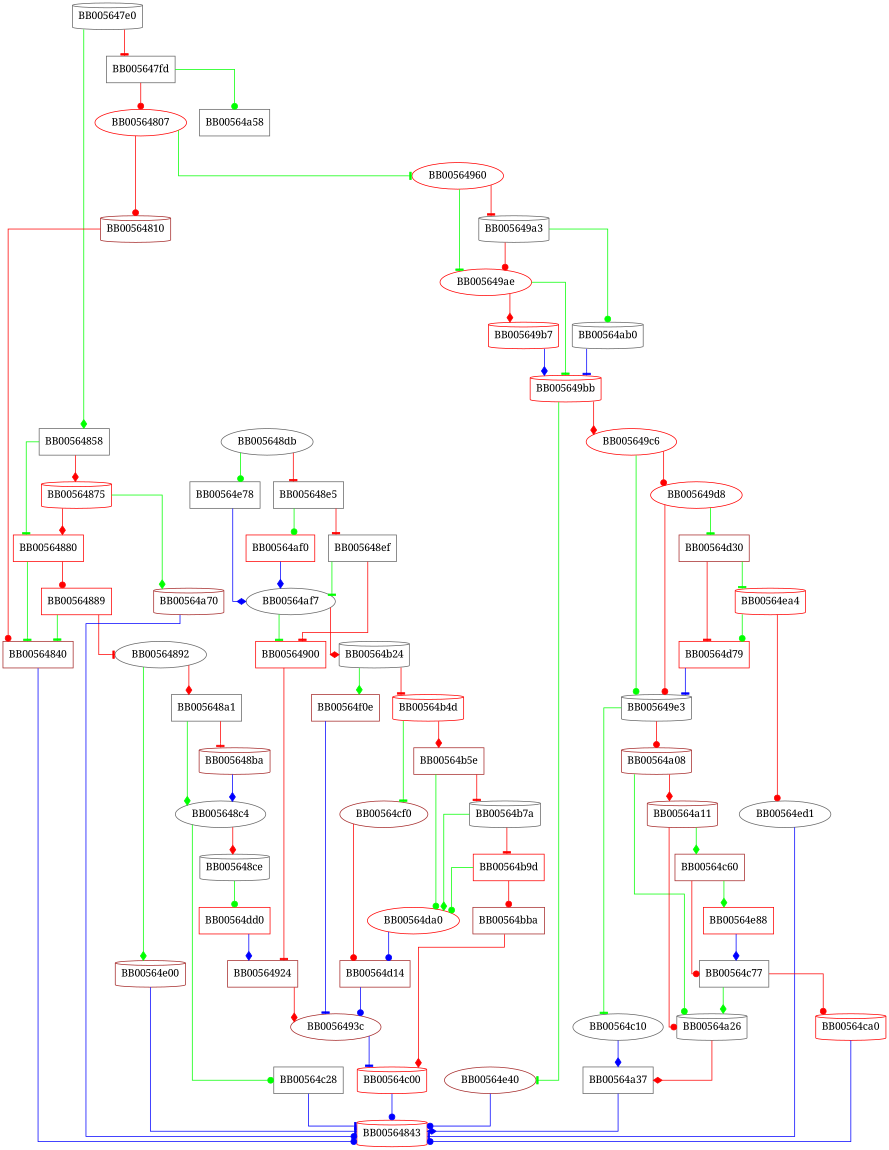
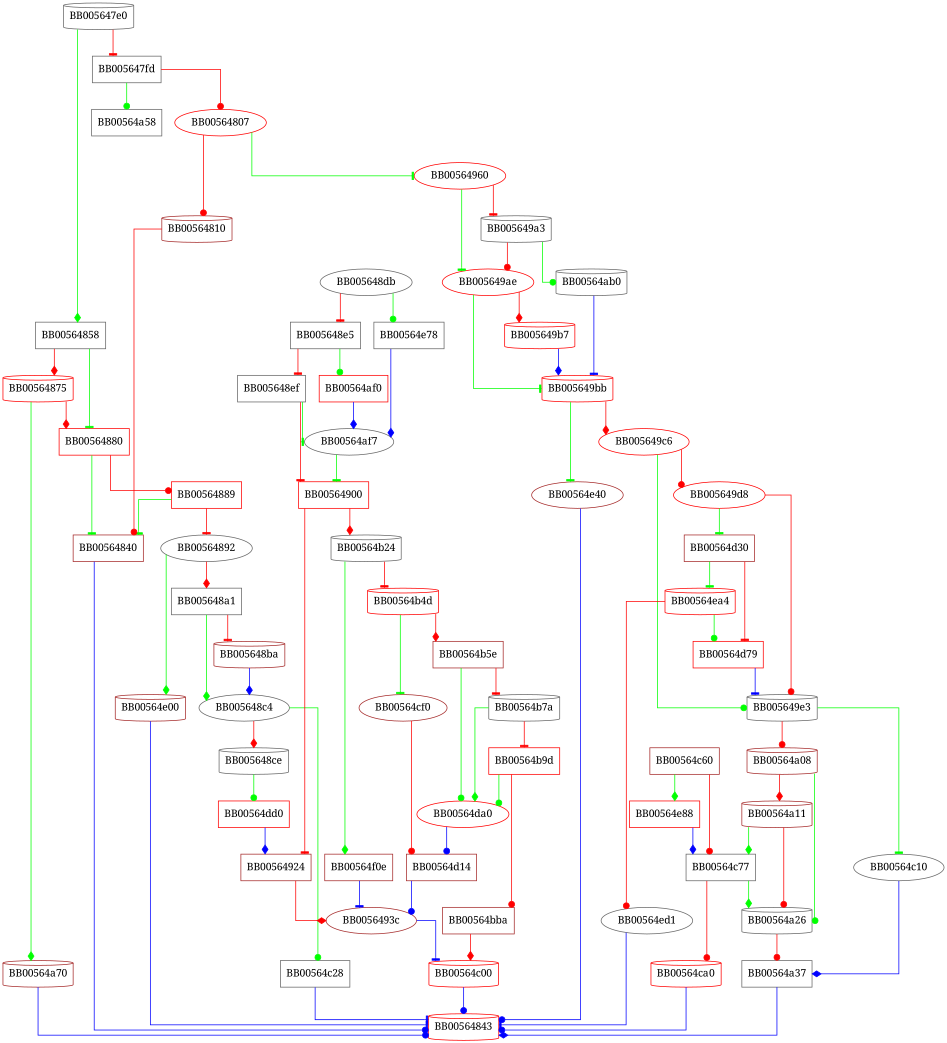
  digraph {
    fontname="Noto Serif"
    splines=ortho
    node [color=gray40 fontname="Noto Serif" shape=box]
    edge [arrowhead=tee color=red fontname="Noto Serif"]
    BB005647e0 [shape=cylinder]
    BB00564858
    BB005647fd
    BB00564880 [color=red]
    BB00564875 [color=red shape=cylinder]
    BB00564a58
    BB00564807 [color=red shape=ellipse]
    BB00564840 [color=brown]
    BB00564889 [color=red]
    BB00564a70 [color=brown shape=cylinder]
    BB00564960 [color=red shape=ellipse]
    BB00564810 [color=brown shape=cylinder]
    BB005649ae [color=red shape=ellipse]
    BB005649a3 [shape=cylinder]
    BB005649bb [color=red shape=cylinder]
    BB005649b7 [color=red shape=cylinder]
    BB00564ab0 [shape=cylinder]
    BB00564843 [color=red shape=cylinder]
    BB00564892 [shape=ellipse]
    BB00564e00 [color=brown shape=cylinder]
    BB005648a1
    BB005648c4 [shape=ellipse]
    BB005648ba [color=brown shape=cylinder]
    BB00564c28
    BB005648ce [shape=cylinder]
    BB00564dd0 [color=red]
    BB00564924 [color=brown]
    BB005648db [shape=ellipse]
    BB00564e78
    BB005648e5
    BB0056493c [color=brown shape=ellipse]
    BB00564af7 [shape=ellipse]
    BB00564af0 [color=red]
    BB005648ef
    BB00564900 [color=red]
    BB00564b24 [shape=cylinder]
    BB00564f0e [color=brown]
    BB00564b4d [color=red shape=cylinder]
    BB00564c00 [color=red shape=cylinder]
    BB00564e40 [color=brown shape=ellipse]
    BB005649c6 [color=red shape=ellipse]
    BB005649e3 [shape=cylinder]
    BB005649d8 [color=red shape=ellipse]
    BB00564c10 [shape=ellipse]
    BB00564a08 [color=brown shape=cylinder]
    BB00564d30 [color=brown]
    BB00564a37
    BB00564a26 [shape=cylinder]
    BB00564a11 [color=brown shape=cylinder]
    BB00564ea4 [color=red shape=cylinder]
    BB00564d79 [color=red]
    BB00564ed1 [shape=ellipse]
    BB00564c60 [color=brown]
    BB00564e88 [color=red]
    BB00564c77
    BB00564ca0 [color=red shape=cylinder]
    BB00564cf0 [color=brown shape=ellipse]
    BB00564b5e [color=brown]
    BB00564d14 [color=brown]
    BB00564da0 [color=red shape=ellipse]
    BB00564b7a [shape=cylinder]
    BB00564b9d [color=red]
    BB00564bba [color=brown]
    BB005647e0 -> BB00564858 [arrowhead=diamond color=green]
    BB005647e0 -> BB005647fd
    BB00564858 -> BB00564880 [color=green]
    BB00564858 -> BB00564875 [arrowhead=diamond]
    BB005647fd -> BB00564a58 [arrowhead=dot color=green]
    BB005647fd -> BB00564807 [arrowhead=dot]
    BB00564880 -> BB00564840 [color=green]
    BB00564880 -> BB00564889 [arrowhead=dot]
    BB00564875 -> BB00564880 [arrowhead=diamond]
    BB00564875 -> BB00564a70 [arrowhead=diamond color=green]
    BB00564807 -> BB00564960 [color=green]
    BB00564807 -> BB00564810 [arrowhead=dot]
    BB00564840 -> BB00564843 [arrowhead=dot color=blue]
    BB00564889 -> BB00564840 [color=green]
    BB00564889 -> BB00564892
    BB00564a70 -> BB00564843 [arrowhead=dot color=blue]
    BB00564960 -> BB005649ae [color=green]
    BB00564960 -> BB005649a3
    BB00564810 -> BB00564840 [arrowhead=dot]
    BB005649ae -> BB005649bb [color=green]
    BB005649ae -> BB005649b7 [arrowhead=diamond]
    BB005649a3 -> BB005649ae [arrowhead=dot]
    BB005649a3 -> BB00564ab0 [arrowhead=dot color=green]
    BB005649bb -> BB00564e40 [color=green]
    BB005649bb -> BB005649c6 [arrowhead=diamond]
    BB005649b7 -> BB005649bb [arrowhead=diamond color=blue]
    BB00564ab0 -> BB005649bb [color=blue]
    BB00564892 -> BB00564e00 [arrowhead=diamond color=green]
    BB00564892 -> BB005648a1 [arrowhead=diamond]
    BB00564e00 -> BB00564843 [color=blue]
    BB005648a1 -> BB005648c4 [arrowhead=diamond color=green]
    BB005648a1 -> BB005648ba
    BB005648c4 -> BB00564c28 [arrowhead=dot color=green]
    BB005648c4 -> BB005648ce [arrowhead=diamond]
    BB005648ba -> BB005648c4 [arrowhead=diamond color=blue]
    BB00564c28 -> BB00564843 [color=blue]
    BB005648ce -> BB00564dd0 [arrowhead=dot color=green]
    BB00564dd0 -> BB00564924 [arrowhead=diamond color=blue]
    BB00564924 -> BB0056493c [arrowhead=diamond]
    BB005648db -> BB00564e78 [arrowhead=dot color=green]
    BB005648db -> BB005648e5
    BB00564e78 -> BB00564af7 [arrowhead=diamond color=blue]
    BB005648e5 -> BB00564af0 [arrowhead=dot color=green]
    BB005648e5 -> BB005648ef
    BB0056493c -> BB00564c00 [color=blue]
    BB00564af7 -> BB00564900 [color=green]
-   BB00564af7 -> BB00564b24 [arrowhead=diamond]
+   BB00564900 -> BB00564b24 [arrowhead=diamond]
    BB00564af0 -> BB00564af7 [arrowhead=diamond color=blue]
    BB005648ef -> BB00564af7 [color=green]
    BB005648ef -> BB00564900
    BB00564900 -> BB00564924
    BB00564b24 -> BB00564f0e [arrowhead=diamond color=green]
    BB00564b24 -> BB00564b4d
    BB00564f0e -> BB0056493c [color=blue]
    BB00564b4d -> BB00564cf0 [color=green]
    BB00564b4d -> BB00564b5e [arrowhead=diamond]
    BB00564c00 -> BB00564843 [arrowhead=dot color=blue]
    BB00564e40 -> BB00564843 [arrowhead=dot color=blue]
    BB005649c6 -> BB005649e3 [arrowhead=dot color=green]
    BB005649c6 -> BB005649d8 [arrowhead=dot]
    BB005649e3 -> BB00564c10 [color=green]
    BB005649e3 -> BB00564a08 [arrowhead=dot]
    BB005649d8 -> BB005649e3 [arrowhead=dot]
    BB005649d8 -> BB00564d30 [color=green]
    BB00564c10 -> BB00564a37 [arrowhead=diamond color=blue]
    BB00564a08 -> BB00564a26 [arrowhead=dot color=green]
    BB00564a08 -> BB00564a11 [arrowhead=diamond]
    BB00564d30 -> BB00564ea4 [color=green]
    BB00564d30 -> BB00564d79
    BB00564a37 -> BB00564843 [arrowhead=diamond color=blue]
-   BB00564a26 -> BB00564a37 [arrowhead=diamond]
+   BB00564a26 -> BB00564a37 [arrowhead=dot]
    BB00564a11 -> BB00564a26 [arrowhead=dot]
-   BB00564a11 -> BB00564c60 [arrowhead=diamond color=green]
+   BB00564a11 -> BB00564c77 [arrowhead=diamond color=green]
    BB00564ea4 -> BB00564d79 [arrowhead=dot color=green]
    BB00564ea4 -> BB00564ed1 [arrowhead=dot]
    BB00564d79 -> BB005649e3 [color=blue]
    BB00564ed1 -> BB00564843 [color=blue]
    BB00564c60 -> BB00564e88 [arrowhead=diamond color=green]
    BB00564c60 -> BB00564c77 [arrowhead=dot]
    BB00564e88 -> BB00564c77 [arrowhead=diamond color=blue]
    BB00564c77 -> BB00564a26 [arrowhead=diamond color=green]
    BB00564c77 -> BB00564ca0 [arrowhead=dot]
    BB00564ca0 -> BB00564843 [arrowhead=dot color=blue]
    BB00564cf0 -> BB00564d14 [arrowhead=dot]
    BB00564b5e -> BB00564da0 [arrowhead=dot color=green]
    BB00564b5e -> BB00564b7a
    BB00564d14 -> BB0056493c [arrowhead=dot color=blue]
    BB00564da0 -> BB00564d14 [arrowhead=dot color=blue]
    BB00564b7a -> BB00564da0 [arrowhead=diamond color=green]
    BB00564b7a -> BB00564b9d
    BB00564b9d -> BB00564da0 [arrowhead=dot color=green]
    BB00564b9d -> BB00564bba [arrowhead=dot]
    BB00564bba -> BB00564c00 [arrowhead=diamond]
  }
